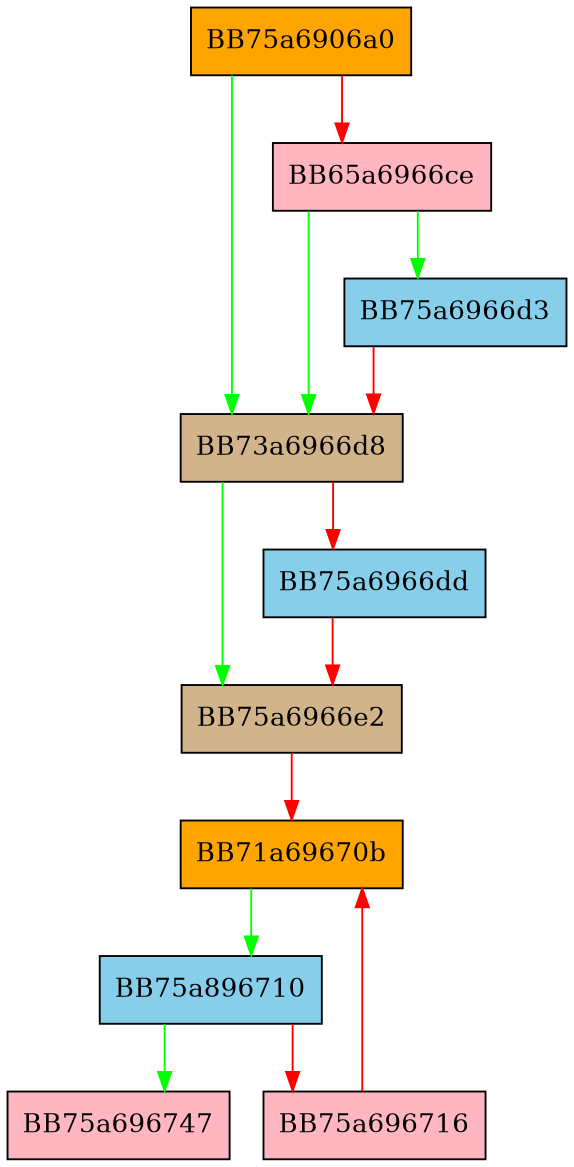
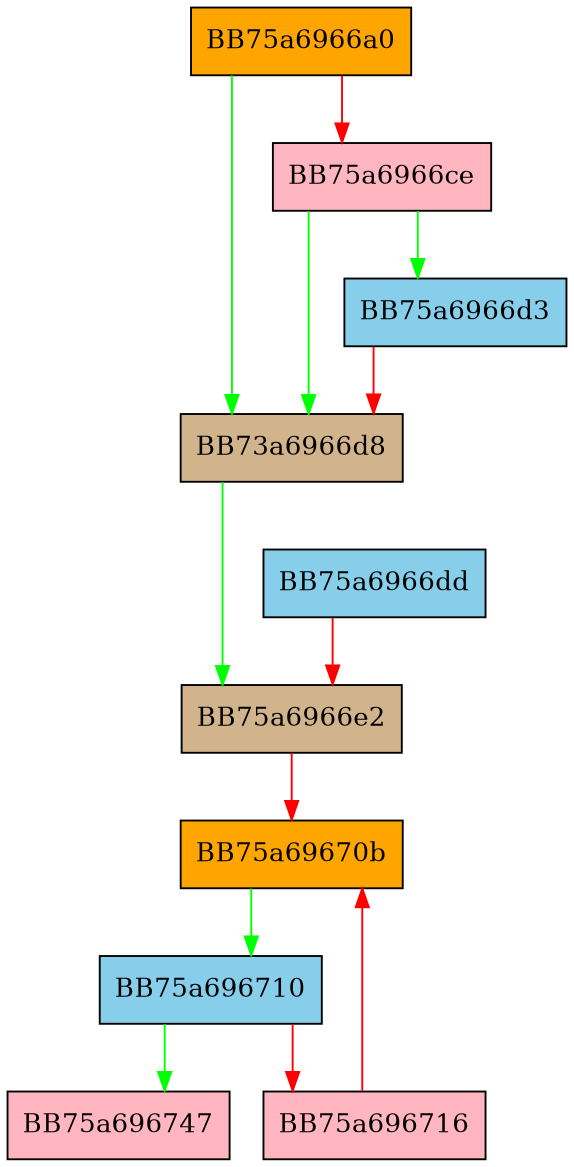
  digraph {
    splines=ortho
    node [fillcolor=lightpink shape=box style=filled]
    edge [color=red]
-   BB75a6966a0 [fillcolor=orange label=BB75a6906a0]
+   BB75a6966a0 [fillcolor=orange]
    n2 [fillcolor=tan label=BB73a6966d8]
-   BB75a6966ce [label=BB65a6966ce]
+   BB75a6966ce
    BB75a6966e2 [fillcolor=tan]
    BB75a6966dd [fillcolor=skyblue]
    BB75a6966d3 [fillcolor=skyblue]
-   BB75a69670b [fillcolor=orange label=BB71a69670b]
-   BB75a696710 [fillcolor=skyblue label=BB75a896710]
+   BB75a69670b [fillcolor=orange]
+   BB75a696710 [fillcolor=skyblue]
    BB75a696747
    BB75a696716
    BB75a6966a0 -> n2 [color=green]
    BB75a6966a0 -> BB75a6966ce
    n2 -> BB75a6966e2 [color=green]
-   n2 -> BB75a6966dd
    BB75a6966ce -> n2 [color=green]
    BB75a6966ce -> BB75a6966d3 [color=green]
    BB75a6966e2 -> BB75a69670b
    BB75a6966dd -> BB75a6966e2
    BB75a6966d3 -> n2
    BB75a69670b -> BB75a696710 [color=green]
    BB75a696710 -> BB75a696747 [color=green]
    BB75a696710 -> BB75a696716
    BB75a696716 -> BB75a69670b
  }
